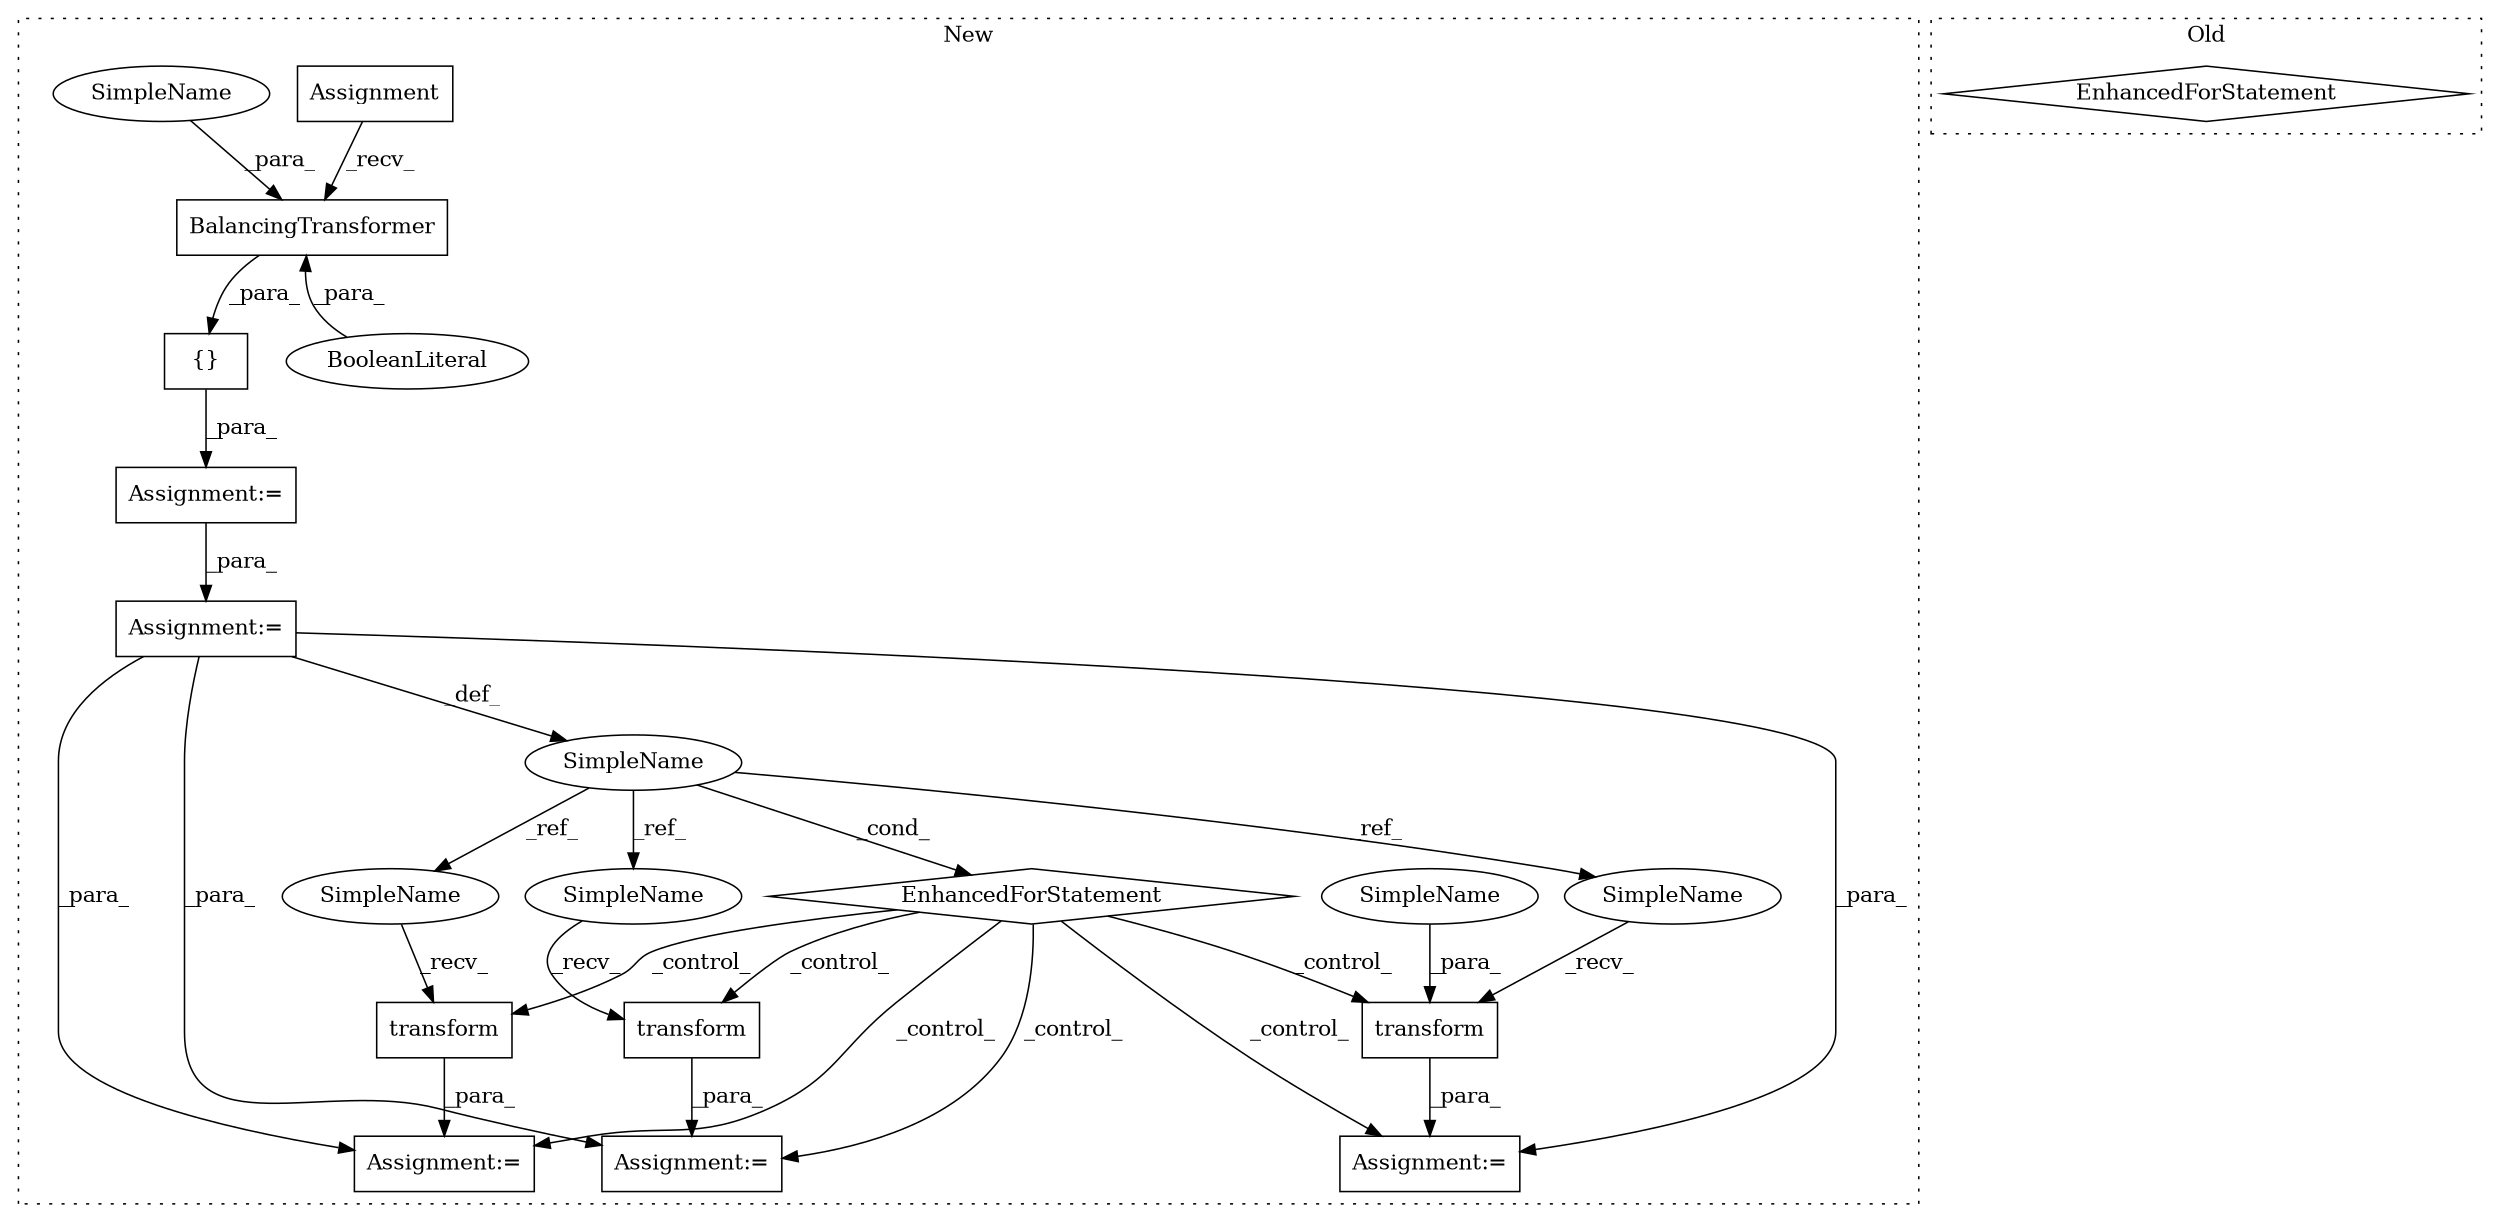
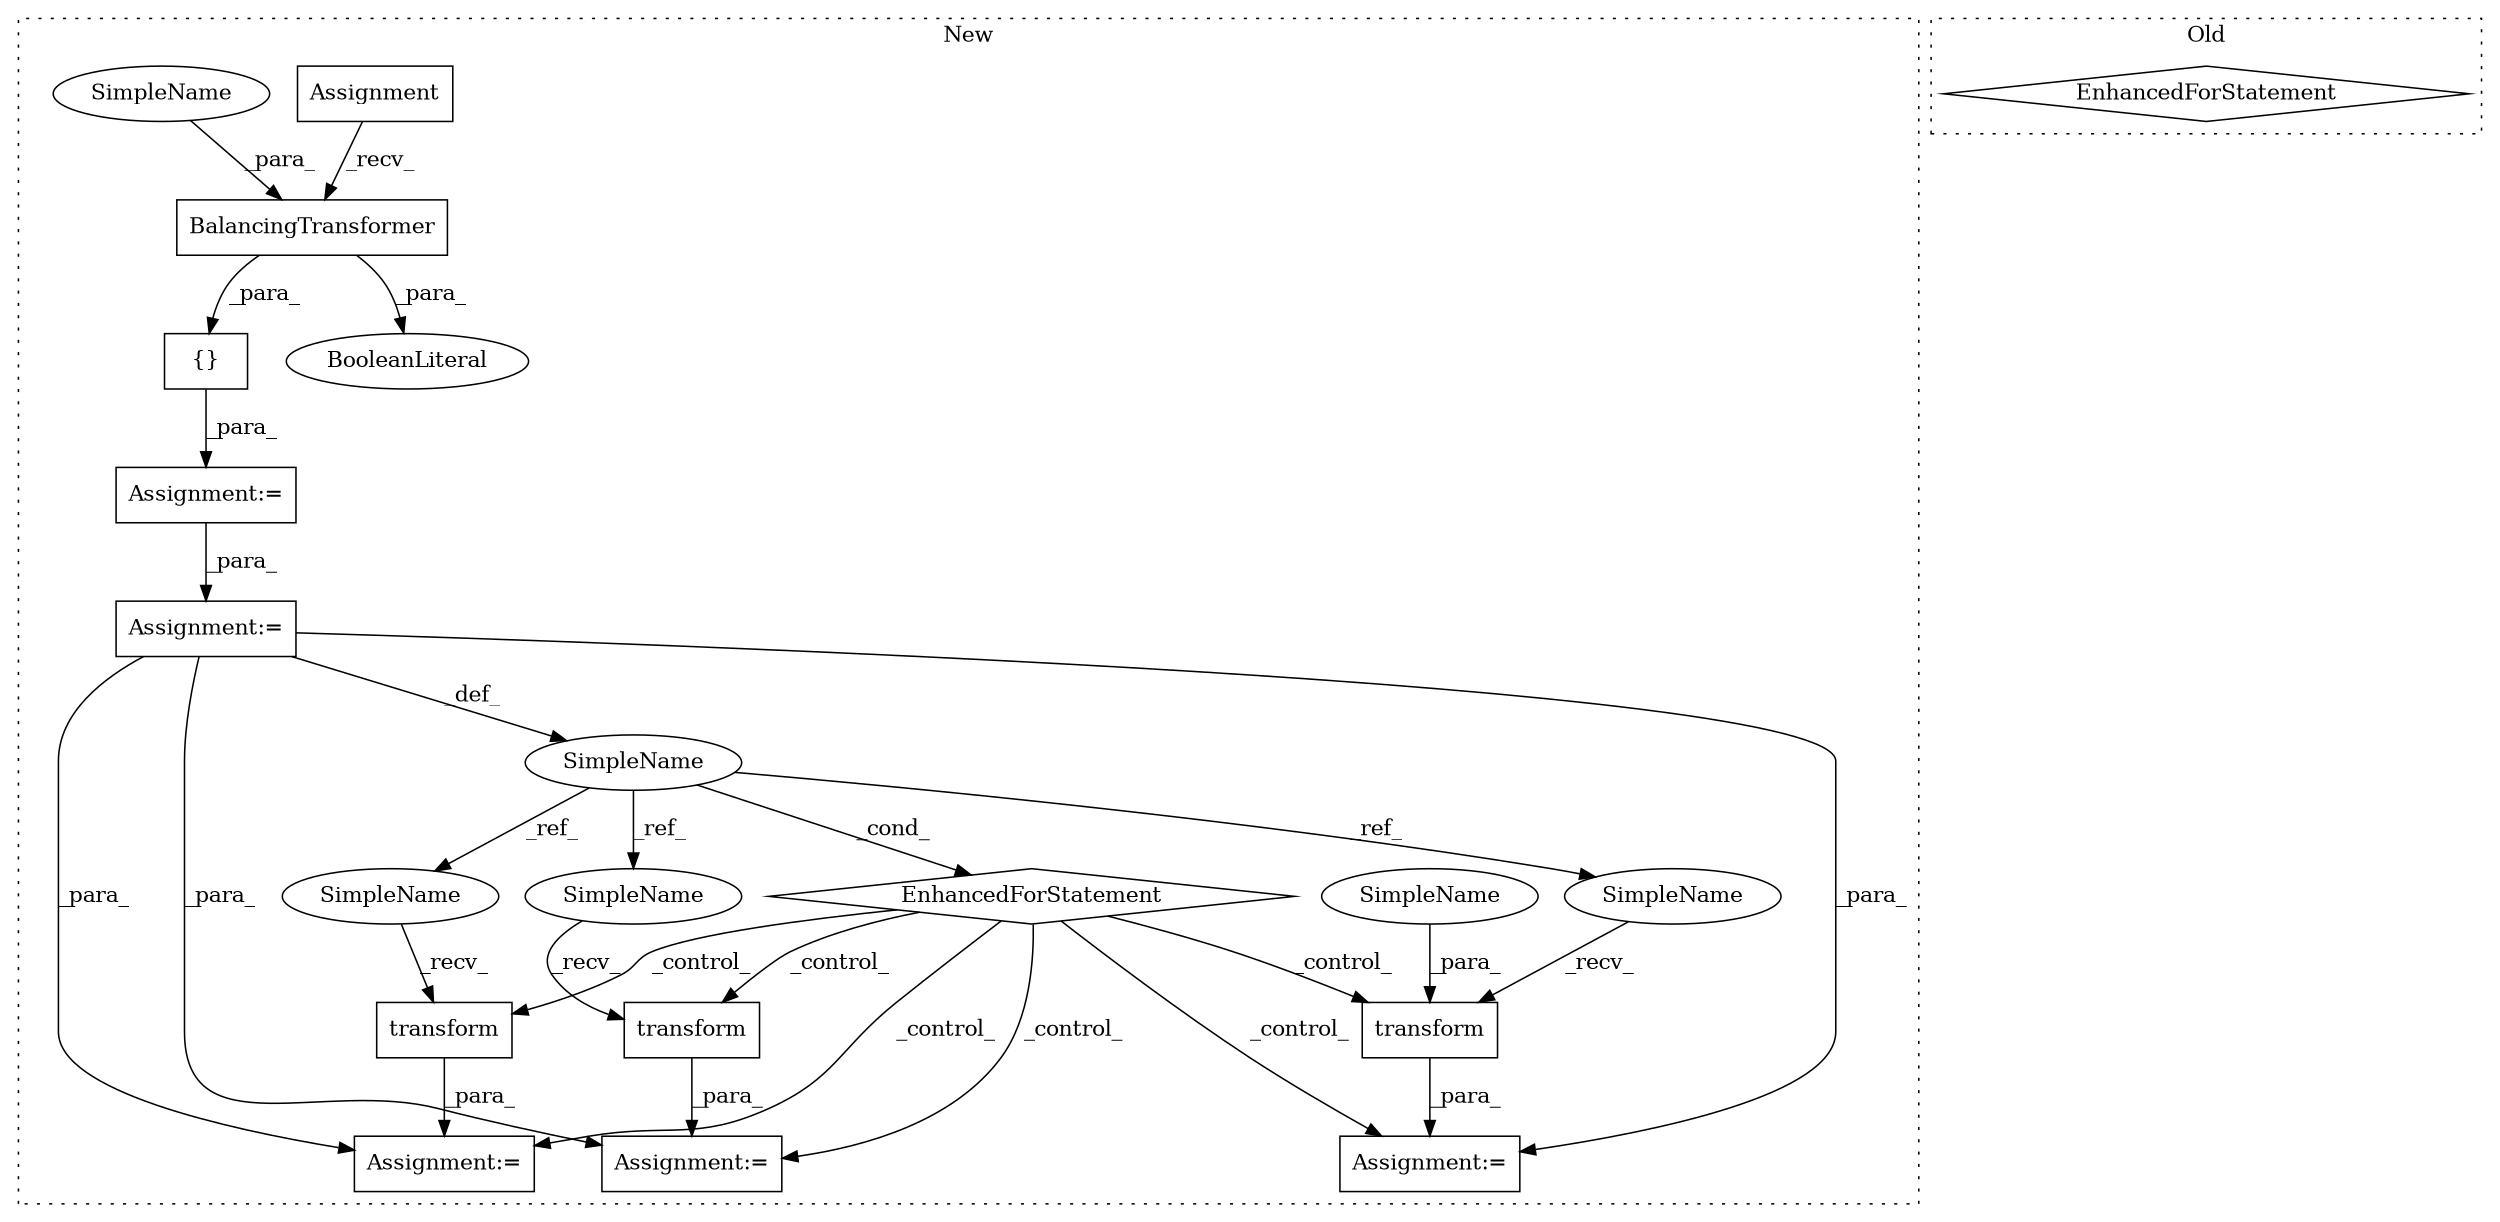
  digraph {
    node [a=42 l=11 s="3021,3104" shape=box]
    n1 [a=32 l="21,1" label=BalancingTransformer s="2982,3013"]
    n2 [a=32 l="10,1" label=transform s="3215,3229"]
    n3 [a=4 l="1,1" label="{}" s="2966,3014"]
    n4 [a=32 l="10,1" label=transform s="3174,3189"]
    n5 [a=32 l="10,1" label=transform s="3132,3147"]
    n6 [a=70 l="53,2" label=EnhancedForStatement shape=diamond]
    n7 [a=22 l=14 label=Assignment s=2967]
    n8 [a=9 l=4 label=BooleanLiteral s=3003 shape=ellipse]
    n9 [label=SimpleName s=3078 shape=ellipse]
    n10 [a=7 l="53,2" label="Assignment:="]
    n11 [a=7 l=1 label="Assignment:=" s=3161]
    n12 [a=7 l=1 label="Assignment:=" s=3202]
    n13 [a=7 l=1 label="Assignment:=" s=3119]
    n14 [a=7 l=1 label="Assignment:=" s=2948]
    n15 [l=5 label=SimpleName s=3142 shape=ellipse]
    n16 [l=5 label=SimpleName s=3008 shape=ellipse]
    n17 [label=SimpleName s=3120 shape=ellipse]
    n18 [label=SimpleName s=3203 shape=ellipse]
    n19 [label=SimpleName s=3162 shape=ellipse]
    n20 [a=70 l="53,2" label=EnhancedForStatement s="2266,2349" shape=diamond]
    subgraph cluster_1 {
      label=New
      style=dotted
      n1
      n2
      n3
      n4
      n5
      n6
      n7
      n8
      n9
      n10
      n11
      n12
      n13
      n14
      n15
      n16
      n17
      n18
      n19
    }
    subgraph cluster_2 {
      label=Old
      style=dotted
      n20
    }
    n1 -> n3 [label=_para_]
    n2 -> n12 [label=_para_]
    n3 -> n14 [label=_para_]
    n4 -> n11 [label=_para_]
    n5 -> n13 [label=_para_]
    n6 -> n2 [label=_control_]
    n6 -> n4 [label=_control_]
    n6 -> n5 [label=_control_]
    n6 -> n11 [label=_control_]
    n6 -> n12 [label=_control_]
    n6 -> n13 [label=_control_]
    n7 -> n1 [label=_recv_]
-   n8 -> n1 [label=_para_]
+   n1 -> n8 [label=_para_]
    n9 -> n6 [label=_cond_]
    n9 -> n17 [label=_ref_]
    n9 -> n18 [label=_ref_]
    n9 -> n19 [label=_ref_]
    n10 -> n9 [label=_def_]
    n10 -> n11 [label=_para_]
    n10 -> n12 [label=_para_]
    n10 -> n13 [label=_para_]
    n14 -> n10 [label=_para_]
    n15 -> n5 [label=_para_]
    n16 -> n1 [label=_para_]
    n17 -> n5 [label=_recv_]
    n18 -> n2 [label=_recv_]
    n19 -> n4 [label=_recv_]
  }
